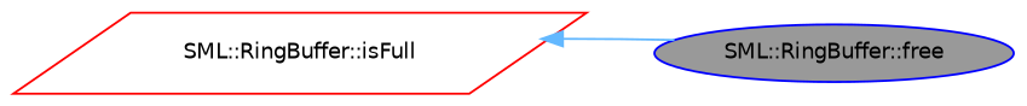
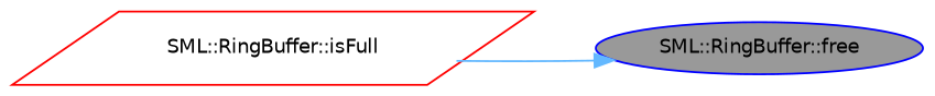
  digraph {
    rankdir=RL
    node [fontname=Helvetica fontsize=10 style=filled]
    n1 [color=blue fillcolor=grey60 fontcolor=black height=0.2 label="SML::RingBuffer::free" shape=ellipse width=0.4]
    n2 [color=red fillcolor=white height=0.2 label="SML::RingBuffer::isFull" shape=parallelogram width=0.4]
-   n2 -> n1 [color=steelblue1 dir=back fontname=Helvetica fontsize=10 labelfontname=Helvetica labelfontsize=10 style=solid]
+   n1 -> n2 [color=steelblue1 dir=back fontname=Helvetica fontsize=10 labelfontname=Helvetica labelfontsize=10 style=solid]
  }
